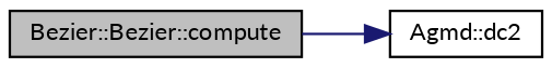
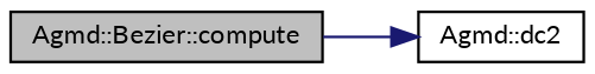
  digraph {
    rankdir=LR
    fontname=Lato
    node [color=black fontname=Lato fontsize=10 shape=record style=filled]
-   n1 [fillcolor=grey75 fontcolor=black height=0.2 label="Bezier::Bezier::compute" width=0.4]
+   n1 [fillcolor=grey75 fontcolor=black height=0.2 label="Agmd::Bezier::compute" width=0.4]
    n2 [fillcolor=white height=0.2 label="Agmd::dc2" width=0.4]
    n1 -> n2 [color=midnightblue fontname=Lato fontsize=10 labelfontname=Helvetica labelfontsize=10 style=solid]
  }
